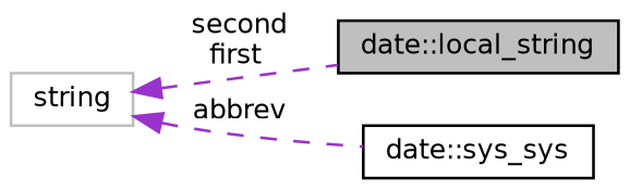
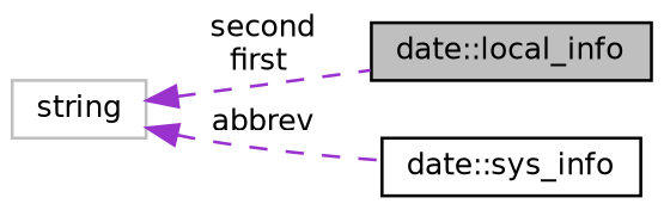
  digraph {
    rankdir=LR
    node [color=black fillcolor=white fontname=Helvetica fontsize=10 shape=record style=filled]
    edge [color=darkorchid3 dir=back fontname=Helvetica fontsize=10 labelfontname=Helvetica labelfontsize=10 style=dashed]
-   n1 [fillcolor=grey75 fontcolor=black height=0.2 label="date::local_string" width=0.4]
-   n2 [height=0.2 label="date::sys_sys" width=0.4]
+   n1 [fillcolor=grey75 fontcolor=black height=0.2 label="date::local_info" width=0.4]
+   n2 [height=0.2 label="date::sys_info" width=0.4]
    n3 [color=grey75 height=0.2 label=string width=0.4]
    n3 -> n1 [label=" second\nfirst"]
    n3 -> n2 [label=" abbrev"]
  }
